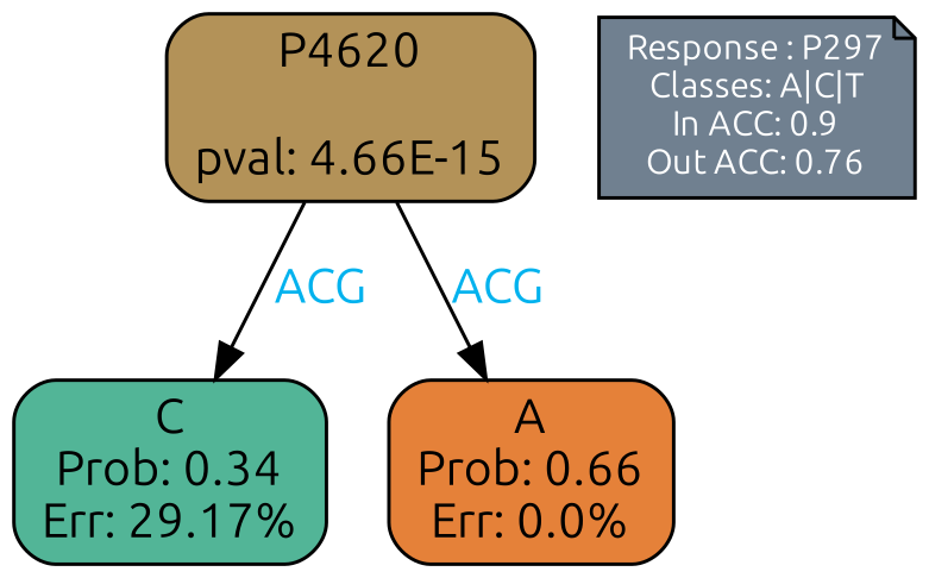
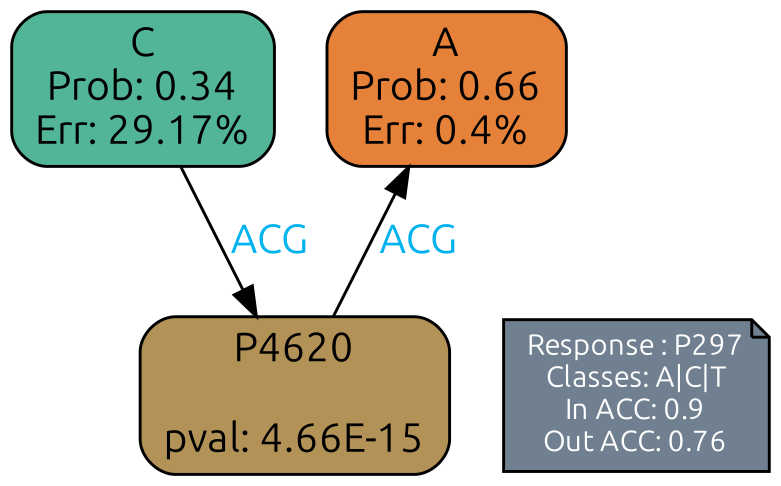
  digraph {
    fontname=Ubuntu
    ranksep=equally
    splines=polylines
    node [color=black fontname=Ubuntu shape=box style="filled, rounded"]
    edge [fontcolor=deepskyblue2 fontname=Ubuntu]
    n1 [fillcolor="#52b597" label="C\nProb: 0.34\nErr: 29.17%"]
-   n2 [fillcolor="#e58139" label="A\nProb: 0.66\nErr: 0.0%"]
+   n2 [fillcolor="#e58139" label="A\nProb: 0.66\nErr: 0.4%"]
    n3 [align=left fillcolor=slategray fontcolor=white fontsize=10 label="Response : P297\nClasses: A|C|T\nIn ACC: 0.9\nOut ACC: 0.76\n" shape=note style=filled]
    n4 [fillcolor="#b39258" label="P4620\n\npval: 4.66E-15"]
    subgraph sub_1 {
      rank=same
      n1
      n2
    }
    subgraph sub_2 {
      rank=same
      n3
      n4
    }
-   n4 -> n1 [label=ACG]
+   n1 -> n4 [label=ACG]
    n4 -> n2 [label=ACG]
  }
